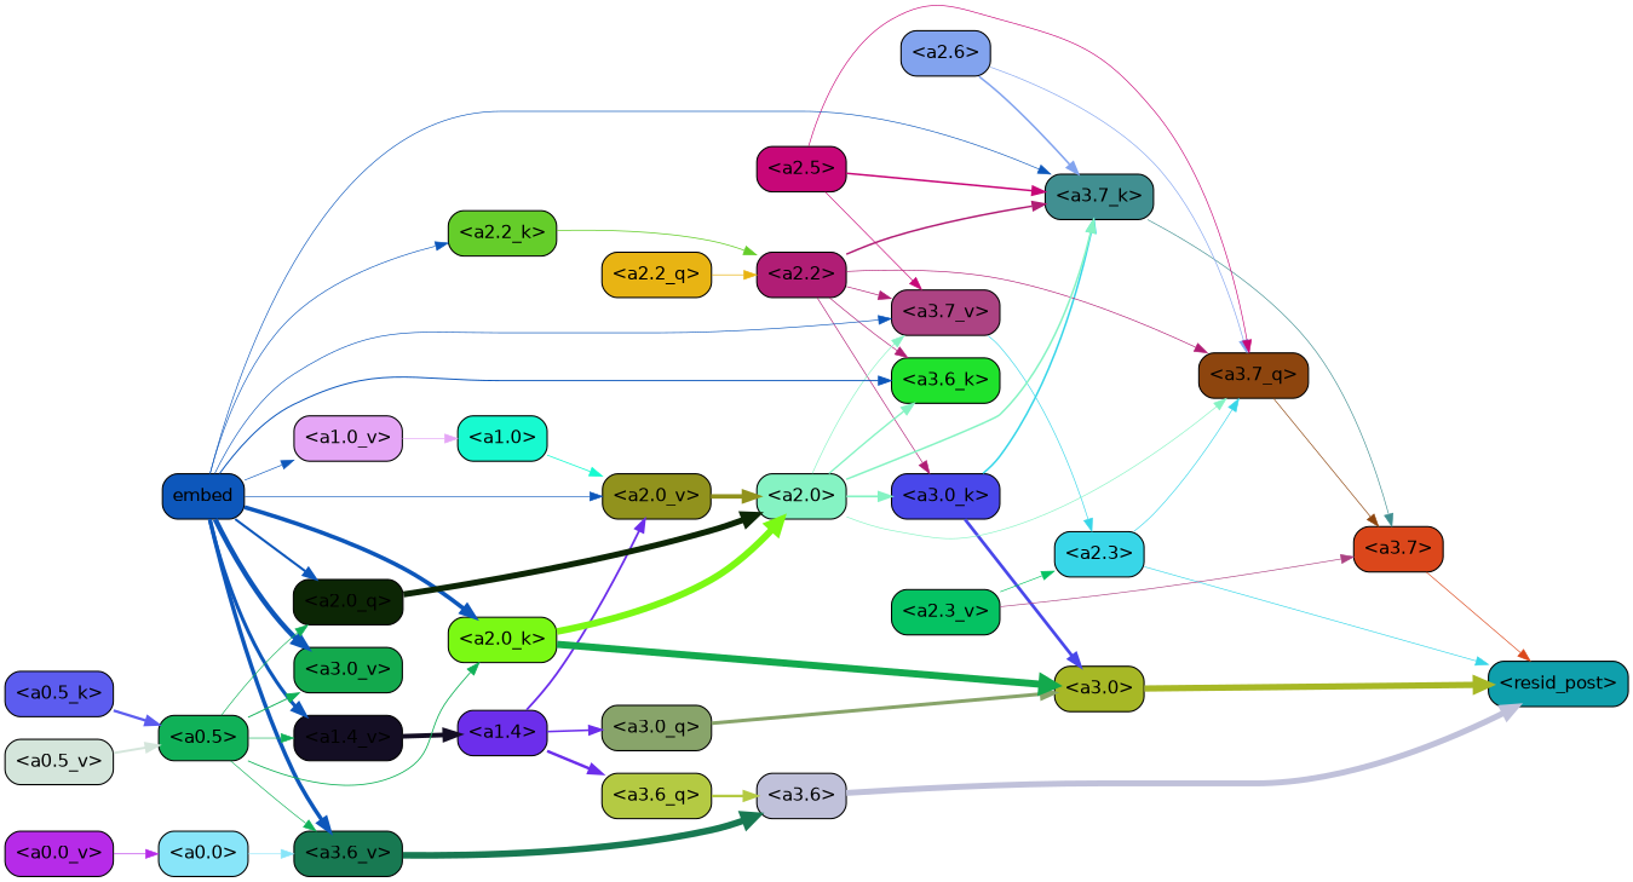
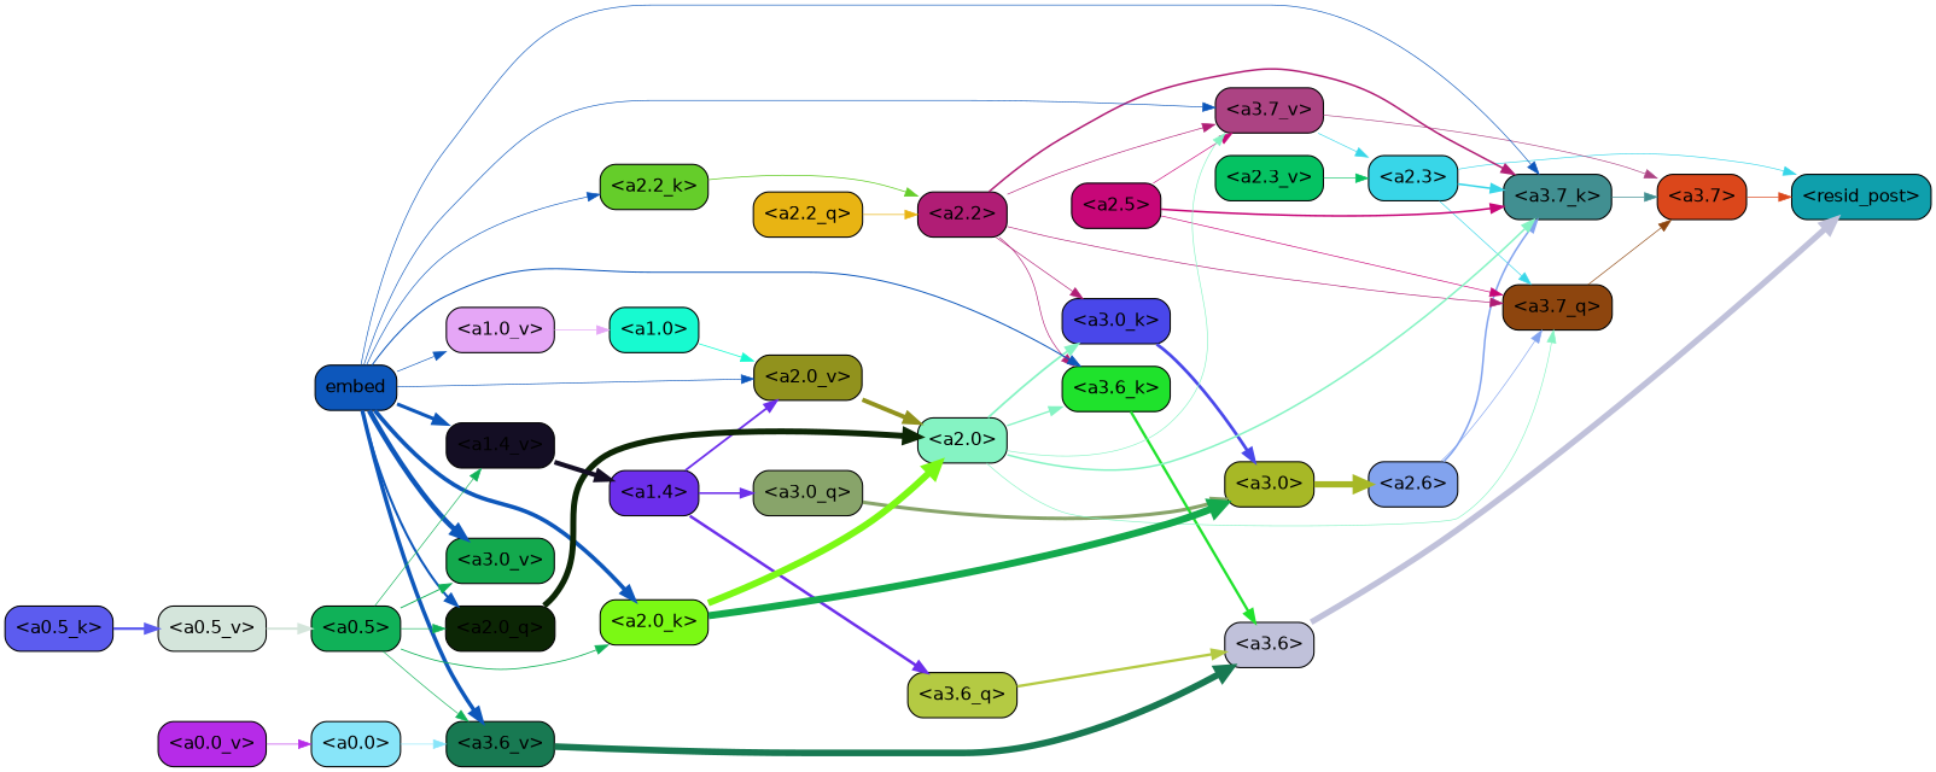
  strict digraph {
    rankdir=LR
    splines=true
    node [color=black fontname=Helvetica shape=box style="filled, rounded"]
    edge [color="#0d57bb" penwidth=0.6]
    "<a3.7>" [fillcolor="#db471b"]
    "<resid_post>" [fillcolor="#0f9fac"]
    "<a3.6>" [fillcolor="#c0c1da"]
    "<a3.0>" [fillcolor="#a7b826"]
    "<a2.3>" [fillcolor="#38d6e8"]
    "<a3.7_q>" [fillcolor="#8d450e"]
    "<a3.7_k>" [fillcolor="#418f91"]
    "<a3.7_v>" [fillcolor="#ac4383"]
    "<a3.6_q>" [fillcolor="#b4ca43"]
    "<a3.0_q>" [fillcolor="#88a46a"]
    "<a3.6_k>" [fillcolor="#1fe22c"]
    "<a3.0_k>" [fillcolor="#4947ea"]
    "<a3.6_v>" [fillcolor="#187952"]
    "<a3.0_v>" [fillcolor="#13a94d"]
    "<a2.6>" [fillcolor="#82a3ee"]
    "<a2.5>" [fillcolor="#c70778"]
    "<a2.2>" [fillcolor="#b01d75"]
    "<a2.0>" [fillcolor="#85f3c3"]
    "<a1.4>" [fillcolor="#6c2eeb"]
    "<a2.0_v>" [fillcolor="#91921d"]
    embed [fillcolor="#0d57bb"]
    "<a2.0_q>" [fillcolor="#0c2605"]
    "<a2.2_k>" [fillcolor="#65cd2a"]
    "<a2.0_k>" [fillcolor="#7bf914"]
    "<a1.4_v>" [fillcolor="#140e24"]
    "<a1.0_v>" [fillcolor="#e5a6f6"]
    "<a1.0>" [fillcolor="#17fad0"]
    "<a0.5>" [fillcolor="#10b158"]
    "<a0.0>" [fillcolor="#88e5f9"]
    "<a2.2_q>" [fillcolor="#e8b413"]
    "<a2.3_v>" [fillcolor="#05c262"]
    "<a0.5_k>" [fillcolor="#5c5cef"]
    "<a0.5_v>" [fillcolor="#d4e5db"]
    "<a0.0_v>" [fillcolor="#b62be8"]
    "<a3.7>" -> "<resid_post>" [color="#db471b"]
    "<a3.6>" -> "<resid_post>" [color="#c0c1da" penwidth=4.749041676521301]
-   "<a3.0>" -> "<resid_post>" [color="#a7b826" penwidth=5.004215121269226]
+   "<a3.0>" -> "<a2.6>" [color="#a7b826" penwidth=5.004215121269226]
    "<a2.3>" -> "<resid_post>" [color="#38d6e8"]
    "<a2.3>" -> "<a3.7_q>" [color="#38d6e8"]
-   "<a3.0_k>" -> "<a3.7_k>" [color="#38d6e8" penwidth=1.4391854107379913]
+   "<a2.3>" -> "<a3.7_k>" [color="#38d6e8" penwidth=1.4391854107379913]
    "<a3.7_q>" -> "<a3.7>" [color="#8d450e"]
    "<a3.7_k>" -> "<a3.7>" [color="#418f91"]
-   "<a2.3_v>" -> "<a3.7>" [color="#ac4383"]
+   "<a3.7_v>" -> "<a3.7>" [color="#ac4383"]
    "<a3.7_v>" -> "<a2.3>" [color="#38d6e8"]
    "<a3.6_q>" -> "<a3.6>" [color="#b4ca43" penwidth=2.160832464694977]
    "<a3.0_q>" -> "<a3.0>" [color="#88a46a" penwidth=2.870753765106201]
+   "<a3.6_k>" -> "<a3.6>" [color="#1fe22c" penwidth=2.13908451795578]
    "<a3.0_k>" -> "<a3.0>" [color="#4947ea" penwidth=2.520303964614868]
    "<a3.6_v>" -> "<a3.6>" [color="#187952" penwidth=5.297133803367615]
    "<a2.6>" -> "<a3.7_q>" [color="#82a3ee"]
    "<a2.6>" -> "<a3.7_k>" [color="#82a3ee" penwidth=1.4180794060230255]
    "<a2.5>" -> "<a3.7_q>" [color="#c70778"]
    "<a2.5>" -> "<a3.7_k>" [color="#c70778" penwidth=1.4281435310840607]
    "<a2.5>" -> "<a3.7_v>" [color="#c70778"]
    "<a2.2>" -> "<a3.7_q>" [color="#b01d75"]
    "<a2.2>" -> "<a3.7_k>" [color="#b01d75" penwidth=1.3982512056827545]
    "<a2.2>" -> "<a3.7_v>" [color="#b01d75"]
    "<a2.2>" -> "<a3.6_k>" [color="#b01d75"]
    "<a2.2>" -> "<a3.0_k>" [color="#b01d75"]
    "<a2.0>" -> "<a3.7_q>" [color="#85f3c3"]
    "<a2.0>" -> "<a3.7_k>" [color="#85f3c3" penwidth=1.404832512140274]
    "<a2.0>" -> "<a3.7_v>" [color="#85f3c3"]
    "<a2.0>" -> "<a3.6_k>" [color="#85f3c3" penwidth=1.2708758115768433]
    "<a2.0>" -> "<a3.0_k>" [color="#85f3c3" penwidth=1.6207245588302612]
    "<a1.4>" -> "<a3.6_q>" [color="#6c2eeb" penwidth=2.289449453353882]
    "<a1.4>" -> "<a3.0_q>" [color="#6c2eeb" penwidth=1.4600623846054077]
    "<a1.4>" -> "<a2.0_v>" [color="#6c2eeb" penwidth=1.676277220249176]
    "<a2.0_v>" -> "<a2.0>" [color="#91921d" penwidth=3.56003999710083]
    embed -> "<a3.7_k>"
    embed -> "<a3.7_v>"
    embed -> "<a3.6_k>" [penwidth=0.9291638135910034]
    embed -> "<a3.6_v>" [penwidth=3.1808209121227264]
    embed -> "<a3.0_v>" [penwidth=4.036660343408585]
    embed -> "<a2.0_v>"
    embed -> "<a2.0_q>" [penwidth=1.8821641206741333]
    embed -> "<a2.2_k>"
    embed -> "<a2.0_k>" [penwidth=3.3375256061553955]
    embed -> "<a1.4_v>" [penwidth=2.7935529947280884]
    embed -> "<a1.0_v>"
    "<a2.0_q>" -> "<a2.0>" [color="#0c2605" penwidth=4.795779317617416]
    "<a2.2_k>" -> "<a2.2>" [color="#65cd2a" penwidth=0.7060726433992386]
    "<a2.0_k>" -> "<a3.0>" [color="#13a94d" penwidth=5.680712580680847]
    "<a2.0_k>" -> "<a2.0>" [color="#7bf914" penwidth=5.401692286133766]
    "<a1.4_v>" -> "<a1.4>" [color="#140e24" penwidth=3.7673035860061646]
    "<a1.0_v>" -> "<a1.0>" [color="#e5a6f6" penwidth=0.6493047475814819]
    "<a1.0>" -> "<a2.0_v>" [color="#17fad0" penwidth=0.7355214953422546]
    "<a0.5>" -> "<a3.6_v>" [color="#10b158"]
    "<a0.5>" -> "<a3.0_v>" [color="#10b158" penwidth=0.8798569142818451]
    "<a0.5>" -> "<a2.0_q>" [color="#10b158"]
    "<a0.5>" -> "<a2.0_k>" [color="#10b158" penwidth=0.7782440185546875]
    "<a0.5>" -> "<a1.4_v>" [color="#10b158"]
    "<a0.0>" -> "<a3.6_v>" [color="#88e5f9"]
    "<a2.2_q>" -> "<a2.2>" [color="#e8b413" penwidth=0.6392357051372528]
    "<a2.3_v>" -> "<a2.3>" [color="#05c262"]
-   "<a0.5_k>" -> "<a0.5>" [color="#5c5cef" penwidth=2.1102215051651]
+   "<a0.5_k>" -> "<a0.5_v>" [color="#5c5cef" penwidth=2.1102215051651]
    "<a0.5_v>" -> "<a0.5>" [color="#d4e5db" penwidth=1.829363465309143]
    "<a0.0_v>" -> "<a0.0>" [color="#b62be8"]
  }
